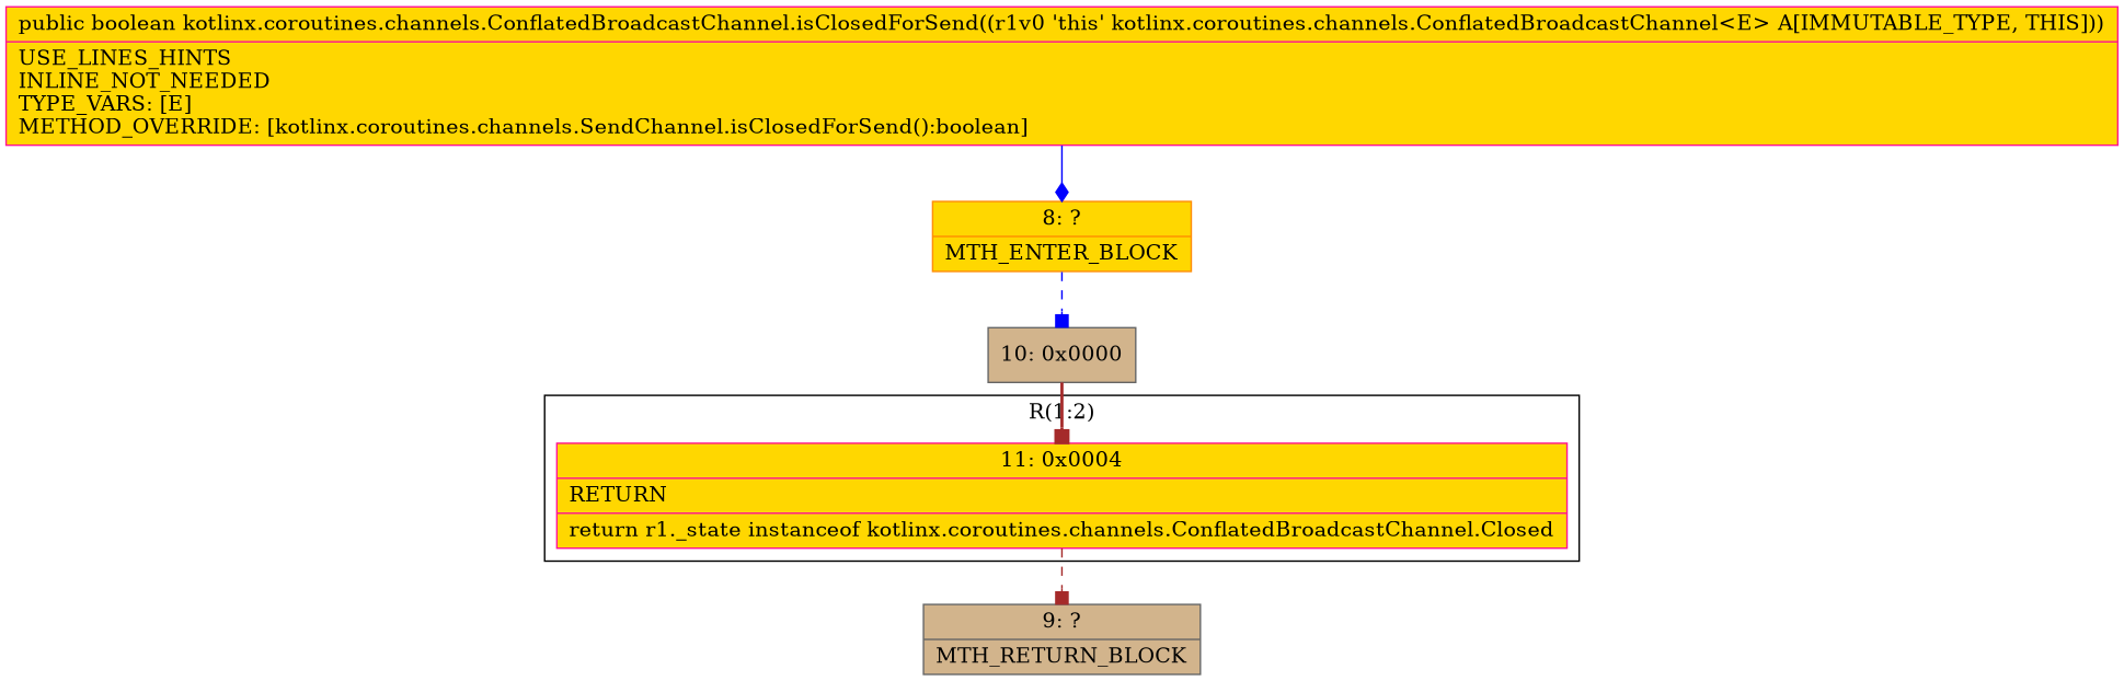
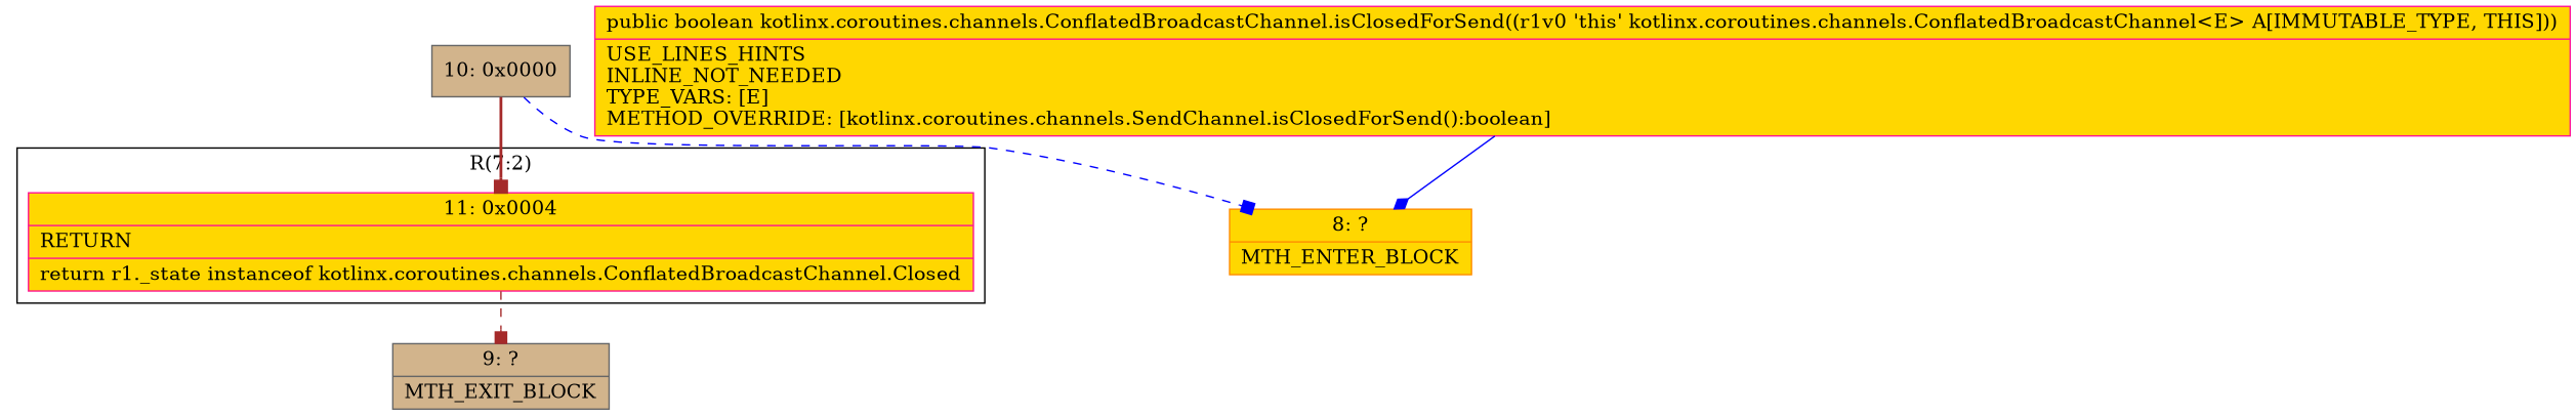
  digraph {
    node [color=deeppink fillcolor=gold shape=record style=filled]
    edge [arrowhead=box color=brown style=dashed]
    n1 [label="{11\:\ 0x0004|RETURN\l|return r1._state instanceof kotlinx.coroutines.channels.ConflatedBroadcastChannel.Closed\l}"]
-   n2 [color=gray40 fillcolor=tan label="{9\:\ ?|MTH_RETURN_BLOCK\l}"]
+   n2 [color=gray40 fillcolor=tan label="{9\:\ ?|MTH_EXIT_BLOCK\l}"]
    n3 [color=darkorange label="{8\:\ ?|MTH_ENTER_BLOCK\l}"]
    n4 [color=gray40 fillcolor=tan label="{10\:\ 0x0000}"]
    n5 [label="{public boolean kotlinx.coroutines.channels.ConflatedBroadcastChannel.isClosedForSend((r1v0 'this' kotlinx.coroutines.channels.ConflatedBroadcastChannel\<E\> A[IMMUTABLE_TYPE, THIS]))  | USE_LINES_HINTS\lINLINE_NOT_NEEDED\lTYPE_VARS: [E]\lMETHOD_OVERRIDE: [kotlinx.coroutines.channels.SendChannel.isClosedForSend():boolean]\l}"]
    subgraph cluster_1 {
-     label="R(1:2)"
+     label="R(7:2)"
      n1
    }
    n1 -> n2
-   n3 -> n4 [color=blue]
+   n4 -> n3 [color=blue]
    n4 -> n1 [style=bold]
    n5 -> n3 [arrowhead=diamond color=blue style=solid]
  }
